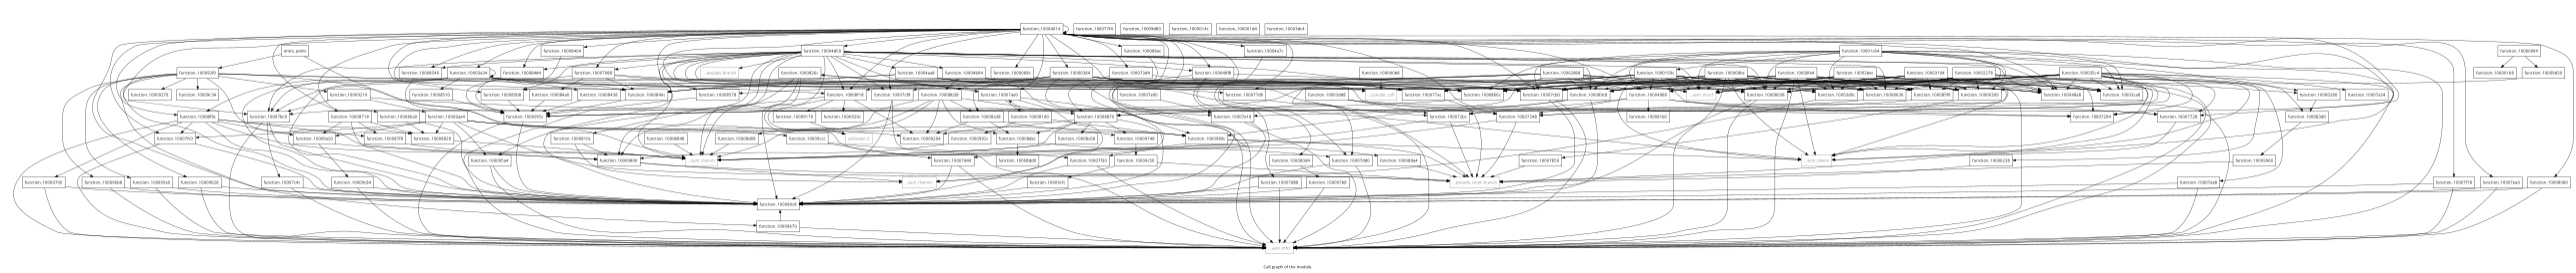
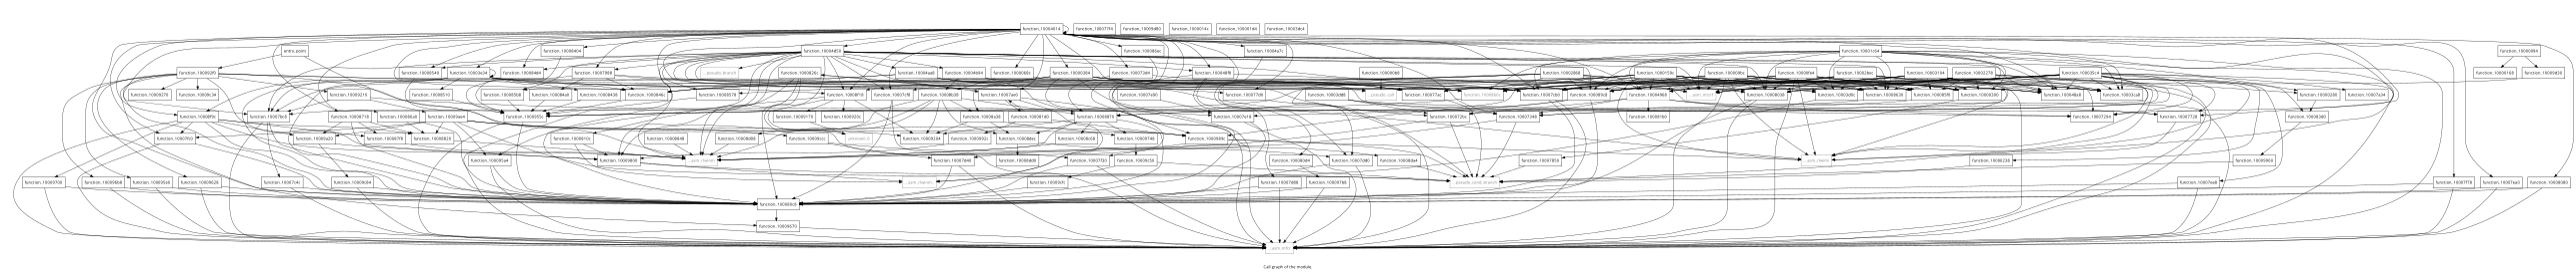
  digraph {
    fontname="Open Sans"
    label="Call graph of the module."
    node [fontname="Open Sans" shape=record]
    edge [fontname="Open Sans"]
    n1 [label="{function_100080d4}"]
    n2 [label="{function_100097b8}"]
    n3 [label="{function_100080c8}"]
    n4 [color=gray50 fontcolor=gray50 label="{__asm_mfcr}"]
    n5 [label="{function_10007850}"]
    n6 [color=gray50 fontcolor=gray50 label="{__pseudo_cond_branch}"]
    n7 [label="{function_10007988}"]
-   n8 [label="{function_1000866c}"]
+   n8 [label="{function_1000866c}" fontcolor=gray50]
    n9 [label="{function_1000846c}"]
    n10 [label="{function_100084a0}"]
    n11 [label="{function_10007cb0}"]
    n12 [label="{function_1000955c}"]
    n13 [label="{function_10007a34}"]
    n14 [label="{function_10008438}"]
    n15 [label="{function_10007ae0}"]
    n16 [label="{function_100081d0}"]
    n17 [label="{function_1000826c}"]
    n18 [label="{function_1000989c}"]
    n19 [label="{function_1000992c}"]
    n20 [label="{function_10009800}"]
    n21 [color=gray50 fontcolor=gray50 label="{__asm_rlwinm}"]
    n22 [label="{function_1000810c}"]
    n23 [color=gray50 fontcolor=gray50 label="{__asm_rlwinm_}"]
    n24 [label="{function_10004aa8}"]
    n25 [label="{function_10007bc8}"]
    n26 [label="{function_100077d0}"]
    n27 [label="{function_10007c4c}"]
    n28 [label="{function_100086a0}"]
    n29 [label="{function_10008820}"]
    n30 [label="{function_100081b0}"]
    n31 [label="{function_10007cf8}"]
    n32 [label="{function_10007d40}"]
    n33 [label="{function_100086ec}"]
    n34 [color=gray50 fontcolor=gray50 label="{__asm_rlwimi}"]
    n35 [label="{function_10008870}"]
    n36 [label="{function_10008c68}"]
    n37 [label="{function_10008dec}"]
    n38 [label="{function_10009204}"]
    n39 [label="{function_10009748}"]
    n40 [label="{function_10008da4}"]
    n41 [label="{function_10008dd0}"]
    n42 [label="{function_10009c50}"]
    n43 [label="{function_10004b94}"]
    n44 [label="{function_100077ac}"]
    n45 [label="{function_10007728}"]
    n46 [label="{function_10008b38}"]
    n47 [label="{function_10008a38}"]
    n48 [label="{function_10008d08}"]
    n49 [label="{function_10008718}"]
    n50 [label="{function_100087f8}"]
    n51 [label="{function_10009a20}"]
    n52 [label="{function_10009c84}"]
    n53 [label="{function_100084d4}"]
    n54 [label="{function_10007d88}"]
    n55 [label="{function_10007dd0}"]
    n56 [label="{function_10007e18}"]
    n57 [label="{function_10008510}"]
    n58 [label="{function_10007e90}"]
    n59 [label="{function_10007ea0}"]
    n60 [label="{function_10008540}"]
    n61 [label="{function_10004d50}"]
    n62 [label="{function_10008578}"]
    n63 [label="{function_10007f30}"]
    n64 [label="{function_100089c8}"]
    n65 [label="{function_100085b8}"]
    n66 [label="{function_100085f0}"]
    n67 [label="{function_10008038}"]
    n68 [label="{function_10008630}"]
    n69 [label="{function_10008f18}"]
    n70 [color=gray50 fontcolor=gray50 label="{__asm_mtcrf}"]
    n71 [color=gray50 fontcolor=gray50 label="{__pseudo_branch}"]
    n72 [label="{function_10003ca8}"]
    n73 [label="{function_10003d0c}"]
    n74 [label="{function_100048a8}"]
    n75 [label="{function_100048f8}"]
    n76 [label="{function_10009170}"]
    n77 [label="{function_1000920c}"]
    n78 [label="{function_100095a4}"]
    n79 [color=gray50 fontcolor=gray50 label="{unknown_0}"]
    n80 [label="{function_10007294}"]
    n81 [label="{function_100083d0}"]
    n82 [label="{function_10009960}"]
    n83 [label="{function_10007ee8}"]
    n84 [label="{function_100072bc}"]
    n85 [label="{function_10007348}"]
    n86 [label="{function_10008404}"]
    n87 [label="{function_10008080}"]
    n88 [label="{function_10007f78}"]
    n89 [label="{function_10007fc0}"]
    n90 [label="{function_100073d4}"]
    n91 [label="{function_100077f4}"]
    n92 [label="{function_100000b8}"]
    n93 [color=gray50 fontcolor=gray50 label="{__pseudo_call}"]
    n94 [label="{function_10008f9c}"]
    n95 [label="{function_10009700}"]
    n96 [label="{function_10009210}"]
    n97 [label="{function_10009ae4}"]
    n98 [label="{function_10009ccc}"]
    n99 [label="{function_10009270}"]
    n100 [label="{function_100092f0}"]
    n101 [label="{function_100095e0}"]
    n102 [label="{function_10009628}"]
    n103 [label="{function_10009670}"]
    n104 [label="{function_100096b8}"]
    n105 [label="{function_10009c34}"]
    n106 [label="{function_10009cfc}"]
    n107 [label="{function_10009d30}"]
    n108 [label="{function_10009d80}"]
    n109 [label="{function_10000094}"]
    n110 [label="{function_10000168}"]
    n111 [label="{function_1000014c}"]
    n112 [label="{function_100001d4}"]
    n113 [label="{entry_point}"]
    n114 [label="{function_10000238}"]
    n115 [label="{function_10000280}"]
    n116 [label="{function_10000300}"]
    n117 [label="{function_10000384}"]
    n118 [label="{function_1000068c}"]
    n119 [label="{function_100009bc}"]
    n120 [color=gray50 label="{function_10004968}"]
    n121 [label="{function_10000fe4}"]
    n122 [label="{function_1000159c}"]
    n123 [label="{function_10008848}"]
    n124 [label="{function_10001c64}"]
    n125 [label="{function_10002278}"]
    n126 [label="{function_10002868}"]
    n127 [label="{function_10002bec}"]
    n128 [label="{function_10003104}"]
    n129 [label="{function_100035c4}"]
    n130 [label="{function_10003dc4}"]
    n131 [label="{function_10003dd8}"]
    n132 [label="{function_10003e34}"]
    n133 [label="{function_10004014}"]
    n134 [label="{function_10004a7c}"]
    n1 -> n2
    n2 -> n3
    n2 -> n4
    n5 -> n6
    n7 -> n3
    n7 -> n8
    n7 -> n9
    n7 -> n10
    n7 -> n11
    n8 -> n12
    n9 -> n12
    n10 -> n12
    n11 -> n3
    n11 -> n4
    n12 -> n3
    n12 -> n4
    n14 -> n12
    n15 -> n3
    n15 -> n4
    n15 -> n16
    n15 -> n17
    n16 -> n15
    n16 -> n18
    n16 -> n19
    n17 -> n3
    n17 -> n15
    n17 -> n20
    n17 -> n21
    n18 -> n6
    n18 -> n23
    n18 -> n34
    n19 -> n20
    n20 -> n6
    n20 -> n23
    n22 -> n20
    n22 -> n23
    n24 -> n8
    n24 -> n9
    n24 -> n11
    n24 -> n25
    n24 -> n26
    n25 -> n3
    n25 -> n4
    n25 -> n27
    n26 -> n6
    n27 -> n3
    n27 -> n4
    n28 -> n3
    n28 -> n29
    n29 -> n21
    n31 -> n3
    n31 -> n4
    n32 -> n3
    n32 -> n4
    n33 -> n18
    n35 -> n3
    n35 -> n21
    n35 -> n36
    n35 -> n37
    n35 -> n38
    n35 -> n39
    n36 -> n21
    n37 -> n40
    n37 -> n41
    n39 -> n42
    n40 -> n6
    n42 -> n6
    n42 -> n106
    n43 -> n35
    n43 -> n44
    n43 -> n45
    n43 -> n46
    n44 -> n6
    n45 -> n6
    n46 -> n20
    n46 -> n21
    n46 -> n35
    n46 -> n37
    n46 -> n38
    n46 -> n47
    n46 -> n48
    n47 -> n37
    n47 -> n38
    n47 -> n39
    n48 -> n21
    n49 -> n3
    n49 -> n29
    n49 -> n50
    n49 -> n51
    n50 -> n21
    n51 -> n20
    n51 -> n52
    n52 -> n3
    n52 -> n4
    n53 -> n12
    n54 -> n3
    n54 -> n4
    n55 -> n3
    n55 -> n4
    n56 -> n3
    n56 -> n4
    n57 -> n12
    n58 -> n56
    n59 -> n3
    n59 -> n4
    n60 -> n12
    n61 -> n3
    n61 -> n4
    n61 -> n7
    n61 -> n8
    n61 -> n11
    n61 -> n21
    n61 -> n22
    n61 -> n24
    n61 -> n25
    n61 -> n31
    n61 -> n34
    n61 -> n43
    n61 -> n53
    n61 -> n60
    n61 -> n62
    n61 -> n63
    n61 -> n64
    n61 -> n65
    n61 -> n66
    n61 -> n67
    n61 -> n68
    n61 -> n69
    n61 -> n70
    n61 -> n71
    n61 -> n72
    n61 -> n73
    n61 -> n74
    n61 -> n75
    n62 -> n12
    n63 -> n3
    n63 -> n4
    n64 -> n3
    n64 -> n18
    n64 -> n35
    n65 -> n12
    n66 -> n12
    n67 -> n3
    n67 -> n4
    n68 -> n12
    n69 -> n38
    n69 -> n76
    n69 -> n77
    n69 -> n78
    n69 -> n79
    n73 -> n23
    n75 -> n1
    n75 -> n32
    n75 -> n54
    n75 -> n67
    n76 -> n79
    n78 -> n3
    n78 -> n4
    n81 -> n82
    n82 -> n6
    n83 -> n3
    n83 -> n4
    n84 -> n6
    n84 -> n21
    n85 -> n6
    n85 -> n21
    n86 -> n12
    n87 -> n3
    n87 -> n4
    n88 -> n3
    n88 -> n4
    n89 -> n3
    n89 -> n4
    n90 -> n35
    n90 -> n44
    n92 -> n93
    n94 -> n3
    n94 -> n4
    n94 -> n21
    n94 -> n29
    n94 -> n50
    n94 -> n51
    n94 -> n89
    n94 -> n95
    n95 -> n3
    n95 -> n4
    n96 -> n25
    n96 -> n56
    n96 -> n97
    n97 -> n6
    n97 -> n18
    n97 -> n29
    n97 -> n38
    n97 -> n51
    n97 -> n78
    n97 -> n89
    n97 -> n98
    n98 -> n32
    n98 -> n55
    n100 -> n3
    n100 -> n18
    n100 -> n20
    n100 -> n69
    n100 -> n93
    n100 -> n96
    n100 -> n99
    n100 -> n101
    n100 -> n102
    n100 -> n103
    n100 -> n104
    n100 -> n105
    n101 -> n3
    n101 -> n4
    n102 -> n3
    n102 -> n4
-   n103 -> n3
+   n3 -> n103
    n103 -> n4
    n104 -> n3
    n104 -> n4
    n106 -> n3
    n107 -> n93
    n109 -> n107
    n109 -> n110
    n113 -> n21
    n113 -> n100
    n114 -> n6
    n115 -> n81
    n116 -> n5
    n117 -> n3
    n117 -> n4
    n117 -> n31
    n117 -> n44
    n117 -> n47
    n117 -> n64
    n117 -> n69
    n117 -> n70
    n117 -> n93
    n118 -> n46
    n118 -> n64
    n119 -> n4
    n119 -> n8
    n119 -> n11
    n119 -> n34
    n119 -> n44
    n119 -> n64
    n119 -> n66
    n119 -> n67
    n119 -> n68
    n119 -> n70
    n119 -> n72
    n119 -> n73
    n119 -> n74
    n119 -> n116
    n119 -> n120
    n120 -> n30
    n120 -> n45
    n120 -> n80
    n120 -> n84
    n120 -> n85
    n121 -> n4
    n121 -> n8
    n121 -> n11
    n121 -> n34
    n121 -> n64
    n121 -> n66
    n121 -> n67
    n121 -> n68
    n121 -> n70
    n121 -> n72
    n121 -> n73
    n121 -> n74
    n121 -> n116
    n121 -> n120
    n122 -> n4
    n122 -> n8
    n122 -> n9
    n122 -> n11
    n122 -> n25
    n122 -> n34
    n122 -> n35
    n122 -> n62
    n122 -> n64
    n122 -> n66
    n122 -> n67
    n122 -> n68
    n122 -> n70
    n122 -> n72
    n122 -> n73
    n122 -> n74
    n122 -> n116
    n122 -> n120
    n123 -> n21
    n124 -> n4
    n124 -> n8
    n124 -> n11
    n124 -> n34
    n124 -> n64
    n124 -> n66
    n124 -> n67
-   n124 -> n122
+   n124 -> n68
    n124 -> n70
    n124 -> n72
    n124 -> n73
    n124 -> n74
    n124 -> n115
    n124 -> n116
    n124 -> n120
    n125 -> n4
    n125 -> n8
    n125 -> n11
    n125 -> n34
    n125 -> n64
    n125 -> n66
    n125 -> n67
    n125 -> n68
    n125 -> n70
    n125 -> n72
    n125 -> n73
    n125 -> n74
    n125 -> n115
    n125 -> n116
    n126 -> n4
    n126 -> n8
    n126 -> n9
    n126 -> n14
    n126 -> n64
    n126 -> n65
    n126 -> n67
    n126 -> n70
    n126 -> n74
    n126 -> n116
    n126 -> n120
    n127 -> n4
    n127 -> n8
    n127 -> n11
    n127 -> n34
    n127 -> n64
    n127 -> n66
    n127 -> n67
    n127 -> n68
    n127 -> n70
    n127 -> n72
    n127 -> n73
    n127 -> n74
    n127 -> n116
    n127 -> n120
    n128 -> n4
    n128 -> n8
    n128 -> n11
    n128 -> n34
    n128 -> n44
    n128 -> n64
    n128 -> n66
    n128 -> n67
    n128 -> n68
    n128 -> n70
    n128 -> n72
    n128 -> n73
    n128 -> n74
    n128 -> n80
    n128 -> n85
    n128 -> n116
    n129 -> n4
    n129 -> n8
    n129 -> n11
    n129 -> n13
    n129 -> n34
    n129 -> n44
    n129 -> n45
    n129 -> n56
    n129 -> n64
    n129 -> n66
    n129 -> n67
    n129 -> n68
    n129 -> n70
    n129 -> n72
    n129 -> n73
    n129 -> n74
    n129 -> n80
    n129 -> n81
    n129 -> n83
    n129 -> n84
    n129 -> n85
    n129 -> n114
    n129 -> n116
    n129 -> n120
    n131 -> n80
    n131 -> n84
    n131 -> n85
    n132 -> n3
    n132 -> n8
    n132 -> n9
    n132 -> n11
    n132 -> n14
    n132 -> n25
    n132 -> n57
    n132 -> n68
    n132 -> n94
    n132 -> n132
    n133 -> n3
    n133 -> n7
    n133 -> n8
    n133 -> n9
    n133 -> n11
    n133 -> n15
    n133 -> n21
    n133 -> n25
    n133 -> n26
    n133 -> n28
    n133 -> n31
    n133 -> n33
    n133 -> n45
    n133 -> n49
    n133 -> n53
    n133 -> n55
    n133 -> n56
    n133 -> n59
    n133 -> n60
    n133 -> n61
    n133 -> n63
-   n133 -> n65
    n133 -> n69
    n133 -> n74
    n133 -> n75
    n133 -> n80
    n133 -> n84
    n133 -> n85
    n133 -> n86
    n133 -> n87
    n133 -> n88
    n133 -> n89
    n133 -> n90
    n133 -> n94
    n133 -> n117
    n133 -> n118
    n133 -> n120
    n133 -> n132
    n133 -> n133
    n133 -> n134
    n134 -> n55
  }
